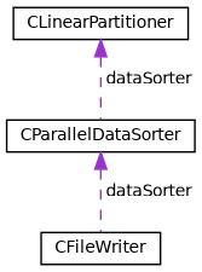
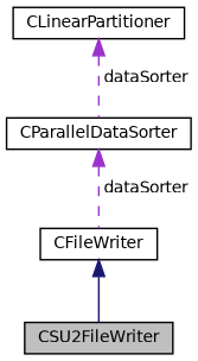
  digraph {
    node [color=black fillcolor=white fontname=Helvetica fontsize=10 shape=record style=filled]
    edge [color=darkorchid3 dir=back fontname=Helvetica fontsize=10 labelfontname=Helvetica labelfontsize=10 style=dashed]
+   n1 [fillcolor=grey75 fontcolor=black height=0.2 label=CSU2FileWriter width=0.4]
    n2 [height=0.2 label=CFileWriter width=0.4]
    n3 [height=0.2 label=CParallelDataSorter width=0.4]
    n4 [height=0.2 label=CLinearPartitioner width=0.4]
+   n2 -> n1 [color=midnightblue style=solid]
    n3 -> n2 [label=" dataSorter"]
    n4 -> n3 [label=" dataSorter"]
  }
